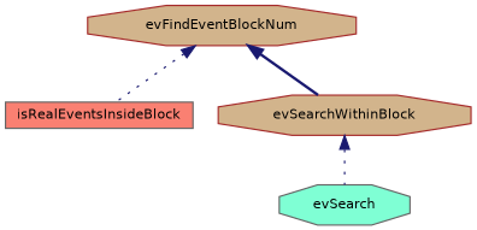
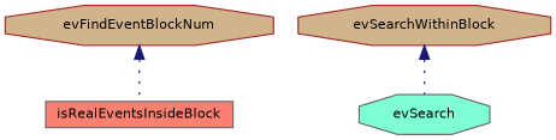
  digraph {
    fontname="DejaVu Sans"
    rankdir=TB
    node [color=gray40 fillcolor=tan fontname="DejaVu Sans" fontsize=10 shape=octagon style=filled]
    edge [color=midnightblue dir=back fontname="DejaVu Sans" fontsize=10 labelfontname=FreeSans labelfontsize=10 style=dotted]
    n1 [fillcolor=salmon fontcolor=black height=0.2 label=isRealEventsInsideBlock shape=box width=0.4]
    n2 [color=brown height=0.2 label=evFindEventBlockNum width=0.4]
    n3 [color=brown height=0.2 label=evSearchWithinBlock width=0.4]
    n4 [fillcolor=aquamarine height=0.2 label=evSearch width=0.4]
    n2 -> n1
-   n2 -> n3 [style=bold]
    n3 -> n4
  }
